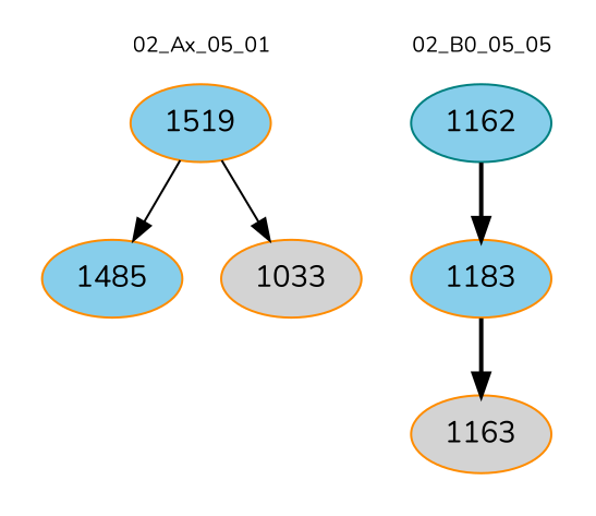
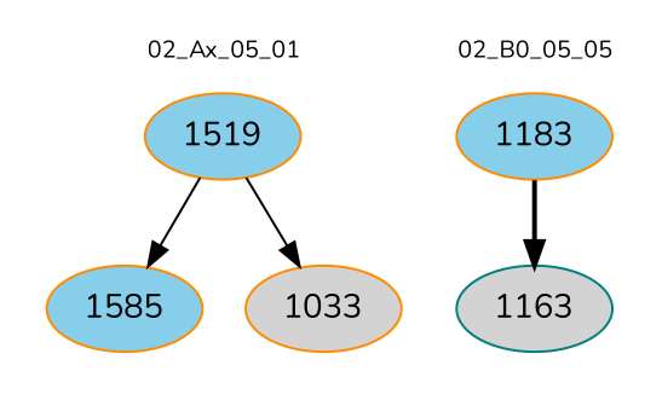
  digraph {
    fontname=Nunito
    node [color=darkorange fillcolor=skyblue fontname=Nunito style=filled]
    edge [color=black fontname=Nunito style=solid]
    n1 [label=1519]
-   n2 [label=1485]
+   n2 [label=1585]
    n3 [fillcolor=lightgrey label=1033]
-   n4 [color=teal label=1162]
-   n5 [fillcolor=lightgrey label=1163]
+   n5 [color=teal fillcolor=lightgrey label=1163]
    n6 [label=1183]
    subgraph cluster_1 {
      color=white
      fontsize=10
      label="02_Ax_05_01"
      n1
      n2
      n3
    }
    subgraph cluster_2 {
      color=white
      fontsize=10
      label="02_B0_05_05"
-     n4
      n5
      n6
    }
    n1 -> n2
    n1 -> n3
-   n4 -> n6 [style=bold]
    n6 -> n5 [style=bold]
  }
